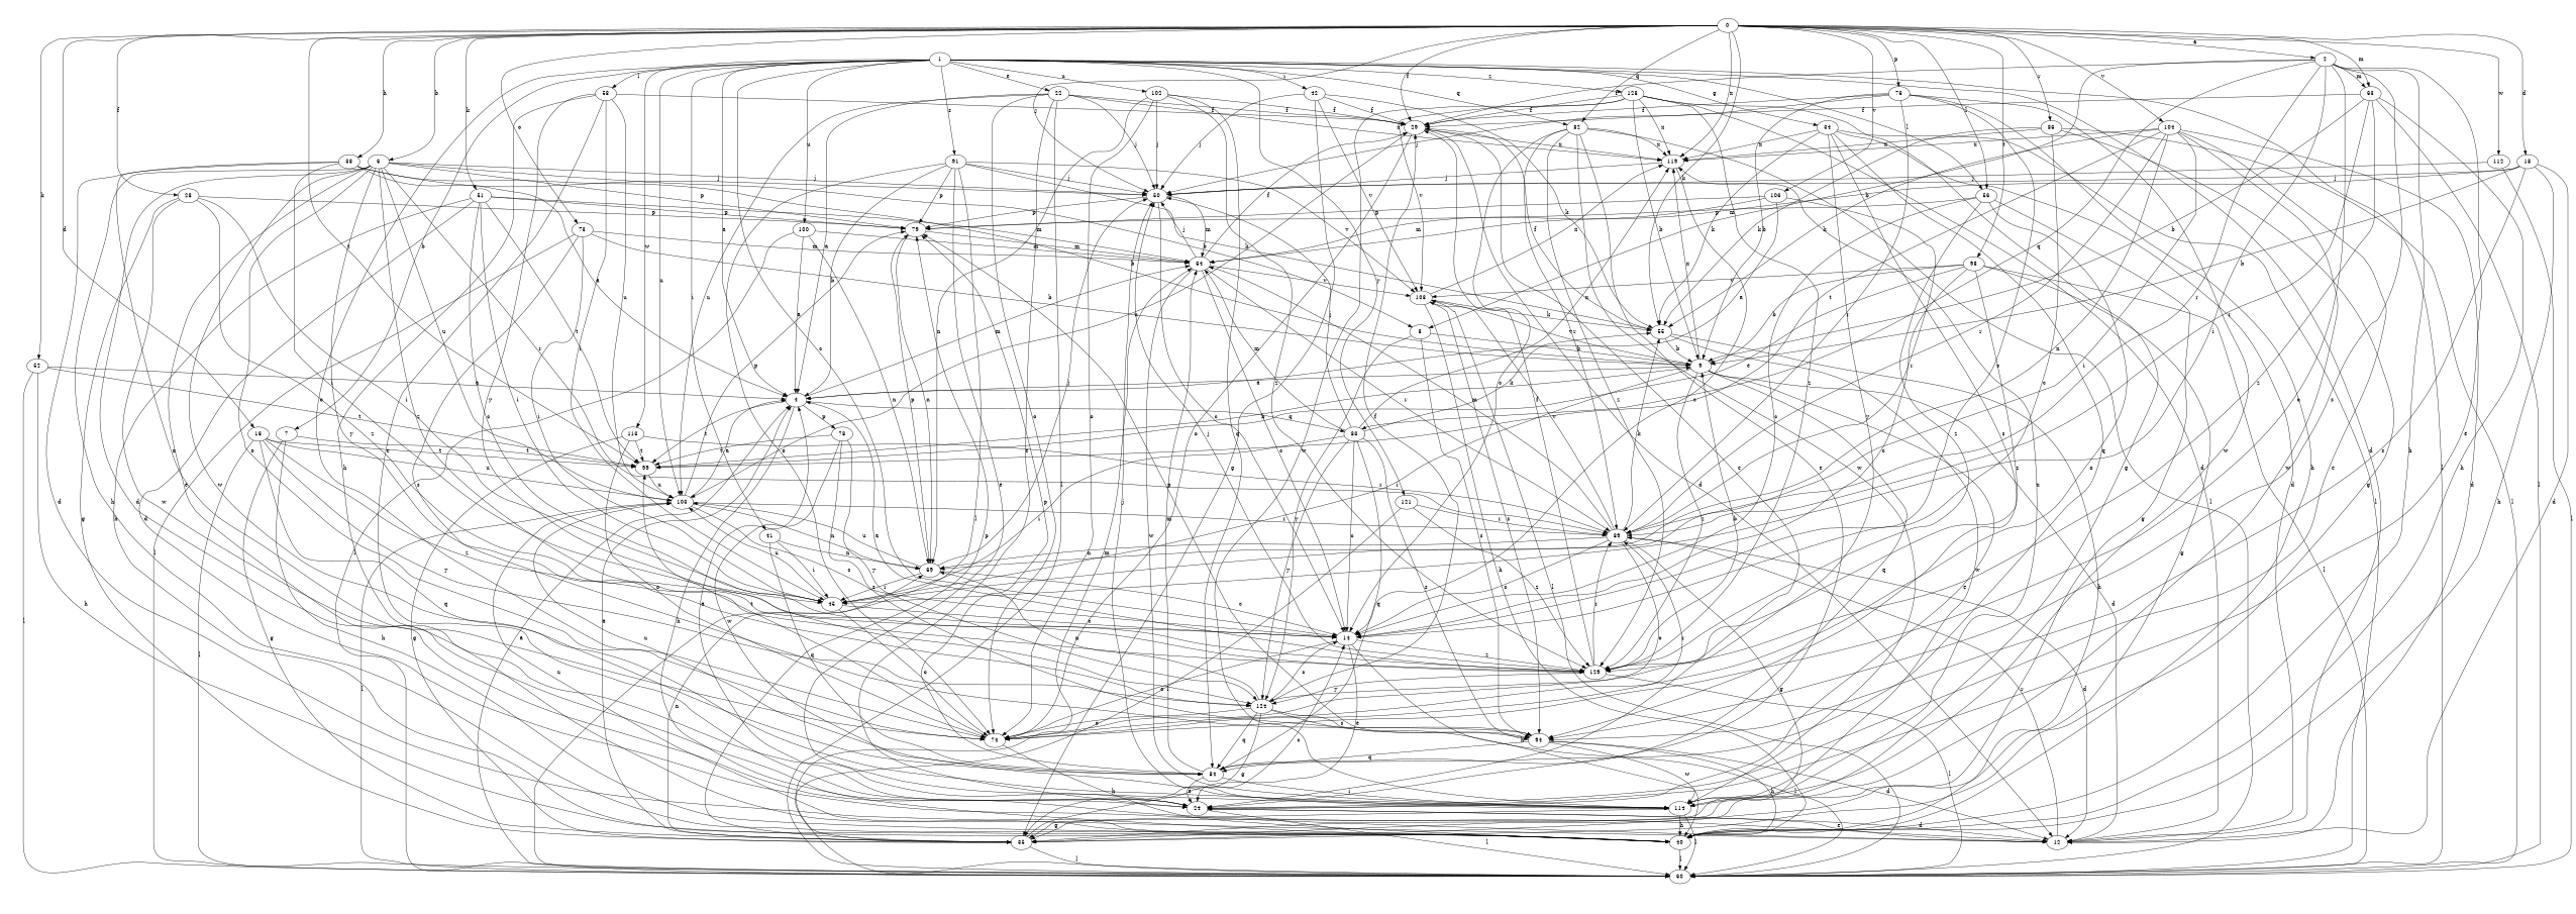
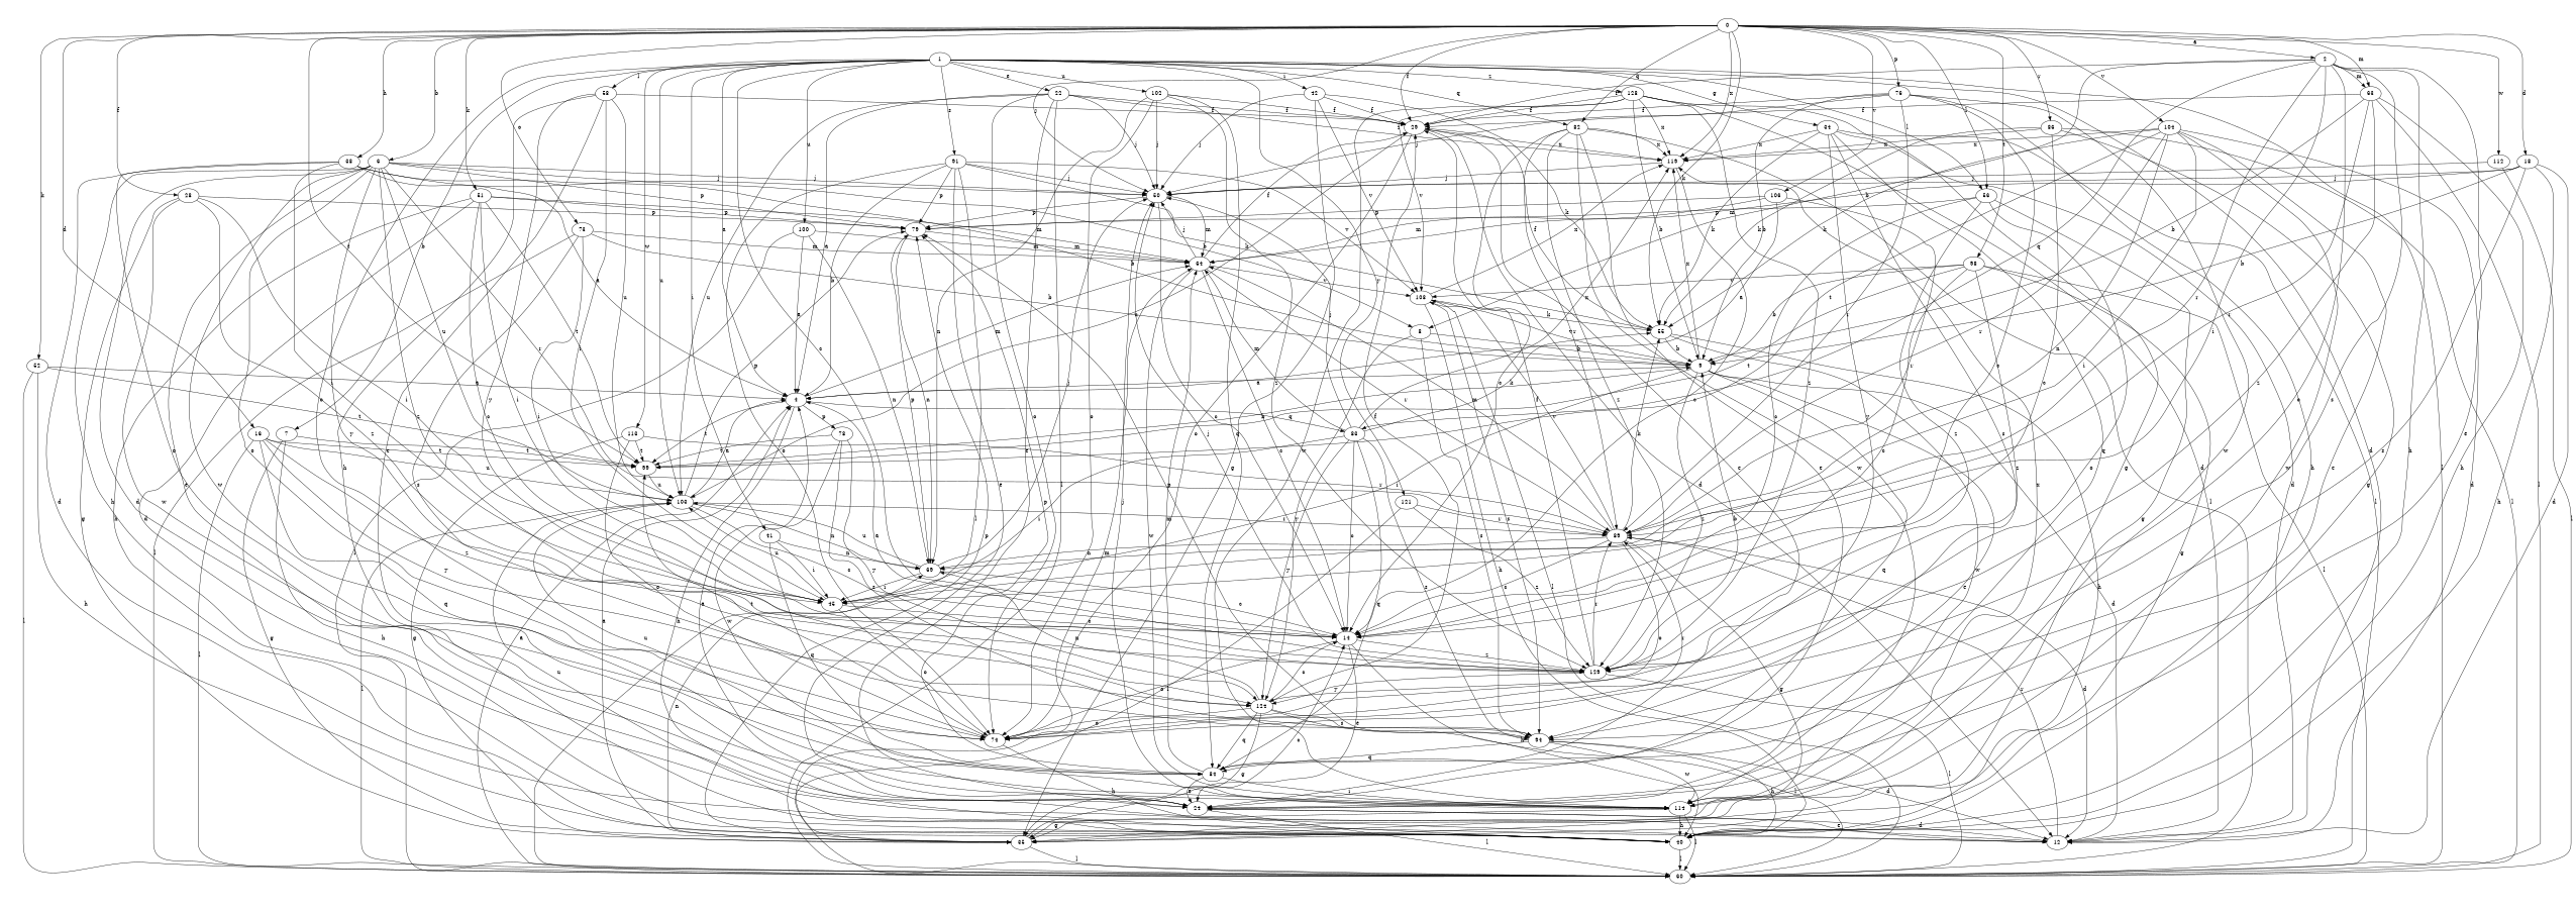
  strict digraph {
    0
    2
    6
    16
    18
    28
    29
    38
    50
    51
    52
    55
    56
    63
    73
    76
    82
    86
    98
    99
    104
    106
    112
    119
    74
    8
    24
    40
    45
    83
    89
    94
    n33 [label=12]
    103
    79
    114
    124
    129
    60
    84
    64
    9
    35
    4
    14
    108
    69
    1
    7
    22
    34
    41
    42
    58
    91
    100
    102
    113
    121
    128
    78
    0 -> 2 [label=a]
    0 -> 6 [label=b]
    0 -> 16 [label=d]
    0 -> 18 [label=d]
    0 -> 28 [label=f]
    0 -> 29 [label=f]
    0 -> 38 [label=h]
    0 -> 50 [label=j]
    0 -> 51 [label=k]
    0 -> 52 [label=k]
    0 -> 55 [label=k]
    0 -> 56 [label=l]
    0 -> 63 [label=m]
    0 -> 73 [label=o]
    0 -> 76 [label=p]
    0 -> 82 [label=q]
    0 -> 86 [label=r]
    0 -> 98 [label=t]
    0 -> 99 [label=t]
    0 -> 104 [label=v]
    0 -> 106 [label=v]
    0 -> 112 [label=w]
    0 -> 119 [label=x]
    2 -> 29 [label=f]
    2 -> 63 [label=m]
    2 -> 74 [label=o]
    2 -> 8 [label=b]
    2 -> 24 [label=e]
    2 -> 40 [label=h]
    2 -> 45 [label=i]
    2 -> 83 [label=q]
    2 -> 89 [label=r]
    2 -> 94 [label=s]
    6 -> 50 [label=j]
    6 -> 74 [label=o]
    6 -> 8 [label=b]
    6 -> 24 [label=e]
    6 -> 40 [label=h]
    6 -> 89 [label=r]
    6 -> n33 [label=d]
    6 -> 103 [label=u]
    6 -> 79 [label=p]
    6 -> 114 [label=w]
    6 -> 124 [label=y]
    6 -> 129 [label=z]
    16 -> 99 [label=t]
    16 -> 103 [label=u]
    16 -> 124 [label=y]
    16 -> 129 [label=z]
    16 -> 60 [label=l]
    16 -> 84 [label=q]
    18 -> 50 [label=j]
    18 -> 40 [label=h]
    18 -> 94 [label=s]
    18 -> n33 [label=d]
    18 -> 64 [label=m]
    18 -> 9 [label=b]
    28 -> 45 [label=i]
    28 -> 79 [label=p]
    28 -> 114 [label=w]
    28 -> 129 [label=z]
    28 -> 35 [label=g]
    29 -> 119 [label=x]
    29 -> 74 [label=o]
    29 -> 24 [label=e]
    29 -> n33 [label=d]
    29 -> 103 [label=u]
    38 -> 50 [label=j]
    38 -> 74 [label=o]
    38 -> 45 [label=i]
    38 -> n33 [label=d]
    38 -> 9 [label=b]
    38 -> 4 [label=a]
    50 -> 79 [label=p]
    50 -> 64 [label=m]
    50 -> 14 [label=c]
    51 -> 99 [label=t]
    51 -> 40 [label=h]
    51 -> 45 [label=i]
    51 -> n33 [label=d]
    51 -> 79 [label=p]
    51 -> 64 [label=m]
    51 -> 14 [label=c]
    52 -> 99 [label=t]
    52 -> 40 [label=h]
    52 -> 60 [label=l]
    52 -> 4 [label=a]
    55 -> 29 [label=f]
    55 -> 40 [label=h]
    55 -> 114 [label=w]
    55 -> 9 [label=b]
    56 -> 74 [label=o]
    56 -> 79 [label=p]
    56 -> 129 [label=z]
    56 -> 35 [label=g]
    56 -> 14 [label=c]
    63 -> 29 [label=f]
    63 -> 40 [label=h]
    63 -> 89 [label=r]
    63 -> 129 [label=z]
    63 -> 60 [label=l]
    63 -> 9 [label=b]
    73 -> 45 [label=i]
    73 -> 94 [label=s]
    73 -> 60 [label=l]
    73 -> 64 [label=m]
    73 -> 9 [label=b]
    76 -> 29 [label=f]
    76 -> 50 [label=j]
    76 -> 40 [label=h]
    76 -> 89 [label=r]
    76 -> 114 [label=w]
    76 -> 9 [label=b]
    76 -> 14 [label=c]
    82 -> 119 [label=x]
    82 -> 24 [label=e]
    82 -> 89 [label=r]
    82 -> 114 [label=w]
    82 -> 129 [label=z]
    82 -> 60 [label=l]
    82 -> 14 [label=c]
    86 -> 55 [label=k]
    86 -> 119 [label=x]
    86 -> 60 [label=l]
    86 -> 35 [label=g]
    86 -> 14 [label=c]
-   98 -> 99 [label=e]
+   98 -> 99 [label=t]
    98 -> 129 [label=z]
    98 -> 60 [label=l]
    98 -> 9 [label=b]
    98 -> 35 [label=g]
    98 -> 14 [label=c]
    98 -> 108 [label=v]
    99 -> 103 [label=u]
    99 -> 9 [label=b]
    104 -> 55 [label=k]
    104 -> 99 [label=t]
    104 -> 119 [label=x]
    104 -> 24 [label=e]
    104 -> 45 [label=i]
    104 -> 89 [label=r]
    104 -> n33 [label=d]
    104 -> 114 [label=w]
    104 -> 69 [label=n]
    106 -> 89 [label=r]
    106 -> 79 [label=p]
    106 -> 64 [label=m]
    106 -> 4 [label=a]
    112 -> 50 [label=j]
    112 -> 60 [label=l]
    119 -> 50 [label=j]
    119 -> 14 [label=c]
    74 -> 99 [label=t]
    74 -> 40 [label=h]
    74 -> 89 [label=r]
    8 -> 94 [label=s]
    8 -> 124 [label=y]
    8 -> 9 [label=b]
    24 -> n33 [label=d]
    24 -> 60 [label=l]
    24 -> 4 [label=a]
    40 -> 103 [label=u]
    40 -> 60 [label=l]
    45 -> 74 [label=o]
    45 -> 103 [label=u]
    45 -> 14 [label=c]
    83 -> 50 [label=j]
    83 -> 55 [label=k]
    83 -> 119 [label=x]
    83 -> 45 [label=i]
    83 -> 94 [label=s]
    83 -> 124 [label=y]
    83 -> 84 [label=q]
    83 -> 64 [label=m]
    83 -> 14 [label=c]
    89 -> 55 [label=k]
    89 -> 74 [label=o]
    89 -> n33 [label=d]
    89 -> 64 [label=m]
    89 -> 35 [label=g]
    89 -> 14 [label=c]
    89 -> 108 [label=v]
    89 -> 69 [label=n]
    94 -> 40 [label=h]
    94 -> n33 [label=d]
    94 -> 79 [label=p]
    94 -> 114 [label=w]
    94 -> 84 [label=q]
    n33 -> 24 [label=e]
    n33 -> 89 [label=r]
    103 -> 89 [label=r]
    103 -> 79 [label=p]
    103 -> 60 [label=l]
    103 -> 4 [label=a]
    103 -> 14 [label=c]
    103 -> 69 [label=n]
    79 -> 64 [label=m]
    79 -> 69 [label=n]
    114 -> 50 [label=j]
    114 -> 119 [label=x]
    114 -> 40 [label=h]
    114 -> 60 [label=l]
    114 -> 35 [label=g]
    124 -> 29 [label=f]
    124 -> 74 [label=o]
    124 -> 94 [label=s]
    124 -> 60 [label=l]
    124 -> 84 [label=q]
    124 -> 35 [label=g]
    124 -> 14 [label=c]
    124 -> 69 [label=n]
    129 -> 29 [label=f]
    129 -> 50 [label=j]
    129 -> 89 [label=r]
    129 -> 124 [label=y]
    129 -> 60 [label=l]
    129 -> 9 [label=b]
    129 -> 4 [label=a]
    60 -> 4 [label=a]
    84 -> 24 [label=e]
    84 -> 103 [label=u]
    84 -> 79 [label=p]
    84 -> 114 [label=i]
    84 -> 64 [label=m]
    64 -> 29 [label=f]
    64 -> 50 [label=j]
    64 -> 89 [label=r]
    64 -> 114 [label=w]
    64 -> 14 [label=c]
    64 -> 108 [label=v]
    9 -> 119 [label=x]
    9 -> 24 [label=e]
    9 -> 45 [label=i]
    9 -> n33 [label=d]
    9 -> 129 [label=z]
    9 -> 84 [label=q]
    9 -> 4 [label=a]
    9 -> 108 [label=v]
    35 -> 79 [label=p]
    35 -> 60 [label=l]
    35 -> 64 [label=m]
    35 -> 4 [label=a]
    35 -> 14 [label=c]
    35 -> 69 [label=n]
    4 -> 99 [label=t]
    4 -> 40 [label=h]
    4 -> 83 [label=q]
    4 -> 64 [label=m]
    4 -> 78 [label=p]
    14 -> 74 [label=o]
    14 -> 24 [label=e]
    14 -> 40 [label=h]
    14 -> 129 [label=z]
    108 -> 55 [label=k]
    108 -> 119 [label=x]
    108 -> 40 [label=h]
    108 -> 94 [label=s]
    108 -> 60 [label=l]
    69 -> 50 [label=j]
    69 -> 45 [label=i]
    69 -> 103 [label=u]
    69 -> 79 [label=p]
    69 -> 14 [label=c]
    1 -> 56 [label=l]
    1 -> 82 [label=q]
    1 -> 74 [label=o]
    1 -> n33 [label=d]
    1 -> 103 [label=u]
    1 -> 60 [label=l]
    1 -> 4 [label=a]
    1 -> 14 [label=c]
    1 -> 7 [label=b]
    1 -> 22 [label=e]
    1 -> 34 [label=g]
    1 -> 41 [label=i]
    1 -> 42 [label=i]
    1 -> 58 [label=l]
    1 -> 91 [label=s]
    1 -> 100 [label=u]
    1 -> 102 [label=u]
    1 -> 113 [label=w]
    1 -> 121 [label=y]
    1 -> 128 [label=z]
    7 -> 99 [label=t]
    7 -> 40 [label=h]
    7 -> 35 [label=g]
    22 -> 29 [label=f]
    22 -> 50 [label=j]
-   22 -> 119 [label=x]
+   22 -> 119 [label=z]
    22 -> 74 [label=o]
    22 -> 24 [label=e]
    22 -> 103 [label=u]
    22 -> 60 [label=l]
    22 -> 4 [label=a]
    34 -> 55 [label=k]
    34 -> 119 [label=x]
    34 -> 94 [label=s]
    34 -> n33 [label=d]
    34 -> 124 [label=y]
    34 -> 60 [label=l]
    34 -> 84 [label=q]
    41 -> 45 [label=i]
    41 -> 84 [label=q]
    41 -> 69 [label=n]
    42 -> 29 [label=f]
    42 -> 50 [label=j]
    42 -> 55 [label=k]
    42 -> 35 [label=g]
    42 -> 108 [label=v]
    58 -> 29 [label=f]
    58 -> 24 [label=e]
    58 -> 40 [label=h]
    58 -> 45 [label=i]
    58 -> 103 [label=u]
    58 -> 124 [label=y]
    91 -> 50 [label=j]
    91 -> 55 [label=k]
    91 -> 74 [label=o]
    91 -> 24 [label=e]
    91 -> 79 [label=p]
    91 -> 60 [label=l]
    91 -> 4 [label=b]
    91 -> 108 [label=v]
    100 -> 60 [label=l]
    100 -> 64 [label=m]
    100 -> 4 [label=a]
    100 -> 69 [label=n]
    102 -> 29 [label=f]
    102 -> 50 [label=j]
    102 -> 74 [label=o]
    102 -> 129 [label=z]
    102 -> 84 [label=q]
    102 -> 69 [label=n]
    113 -> 99 [label=t]
    113 -> 74 [label=o]
    113 -> 89 [label=r]
    113 -> 35 [label=g]
    121 -> 89 [label=r]
    121 -> 129 [label=z]
    121 -> 60 [label=l]
    128 -> 29 [label=f]
    128 -> 119 [label=x]
    128 -> n33 [label=d]
    128 -> 114 [label=w]
    128 -> 129 [label=z]
    128 -> 9 [label=b]
    128 -> 35 [label=g]
    128 -> 108 [label=v]
    78 -> 99 [label=t]
    78 -> 94 [label=s]
    78 -> 114 [label=w]
    78 -> 124 [label=y]
  }
